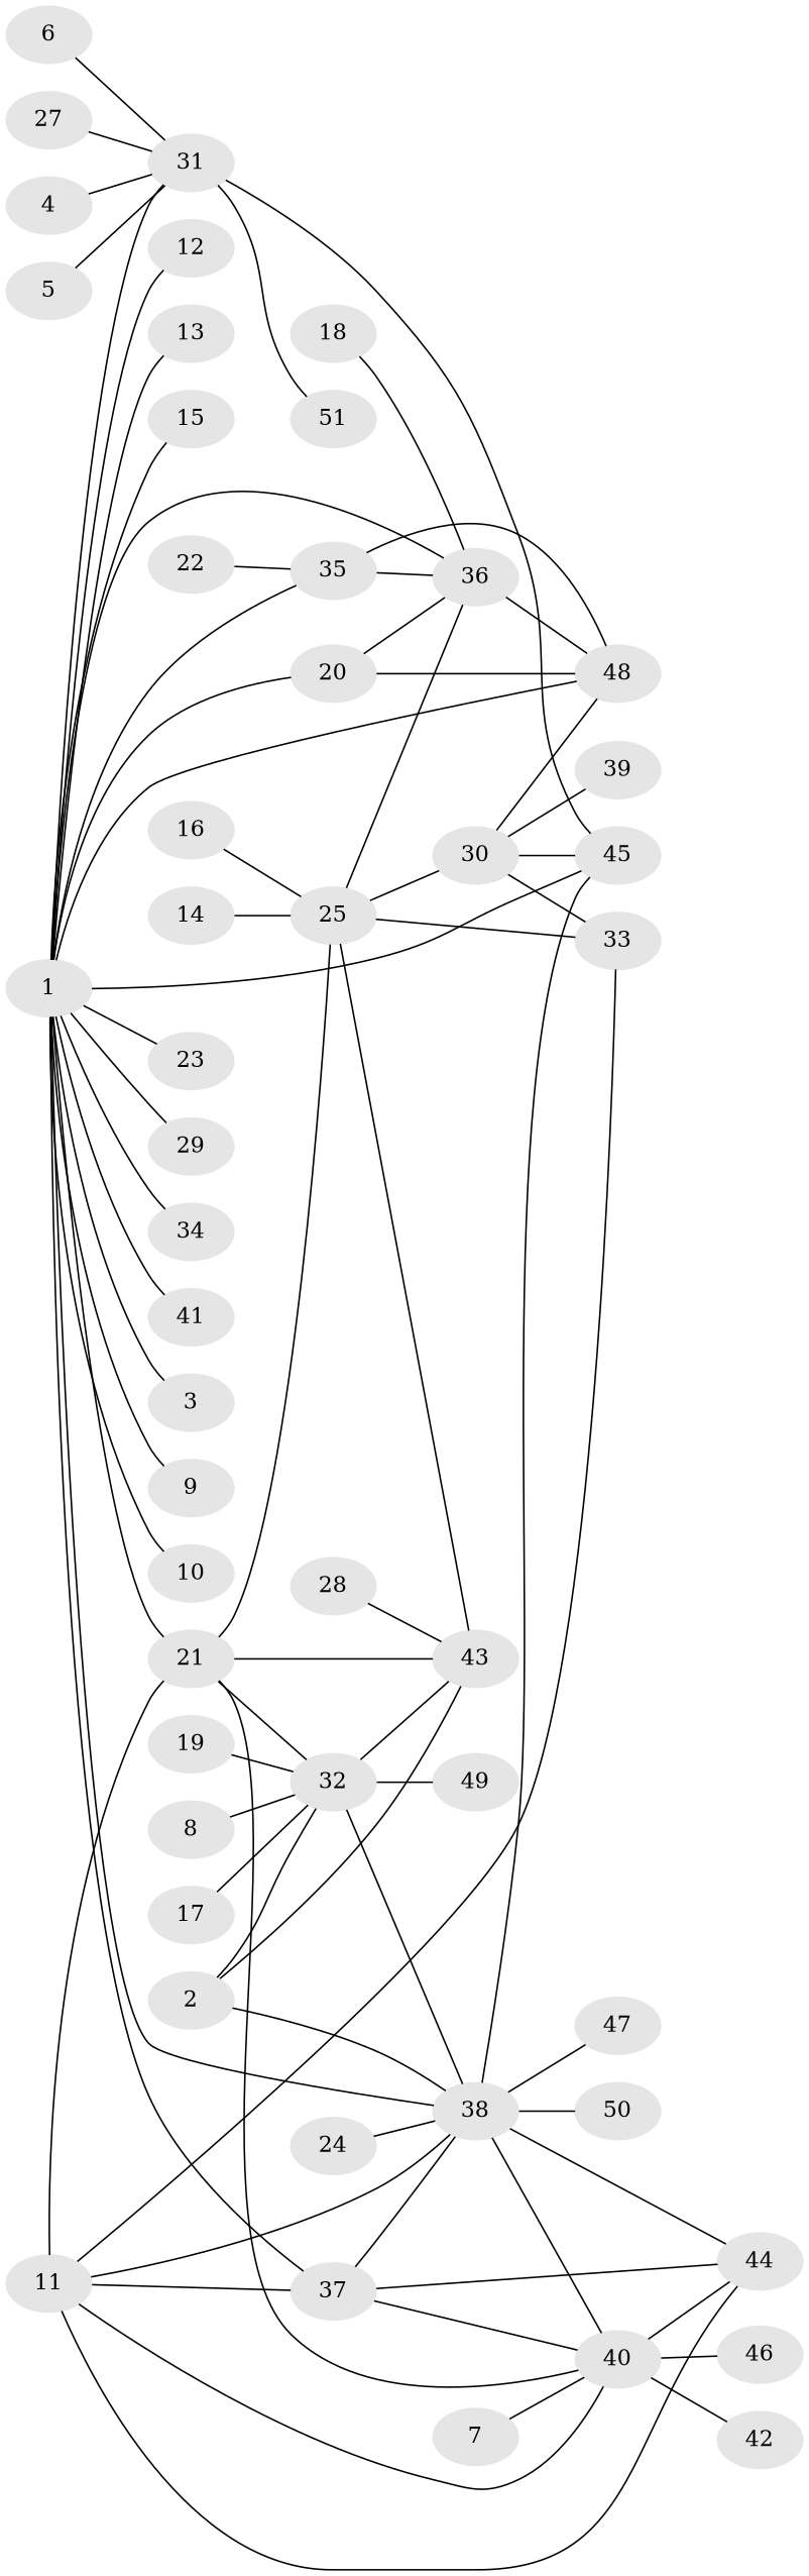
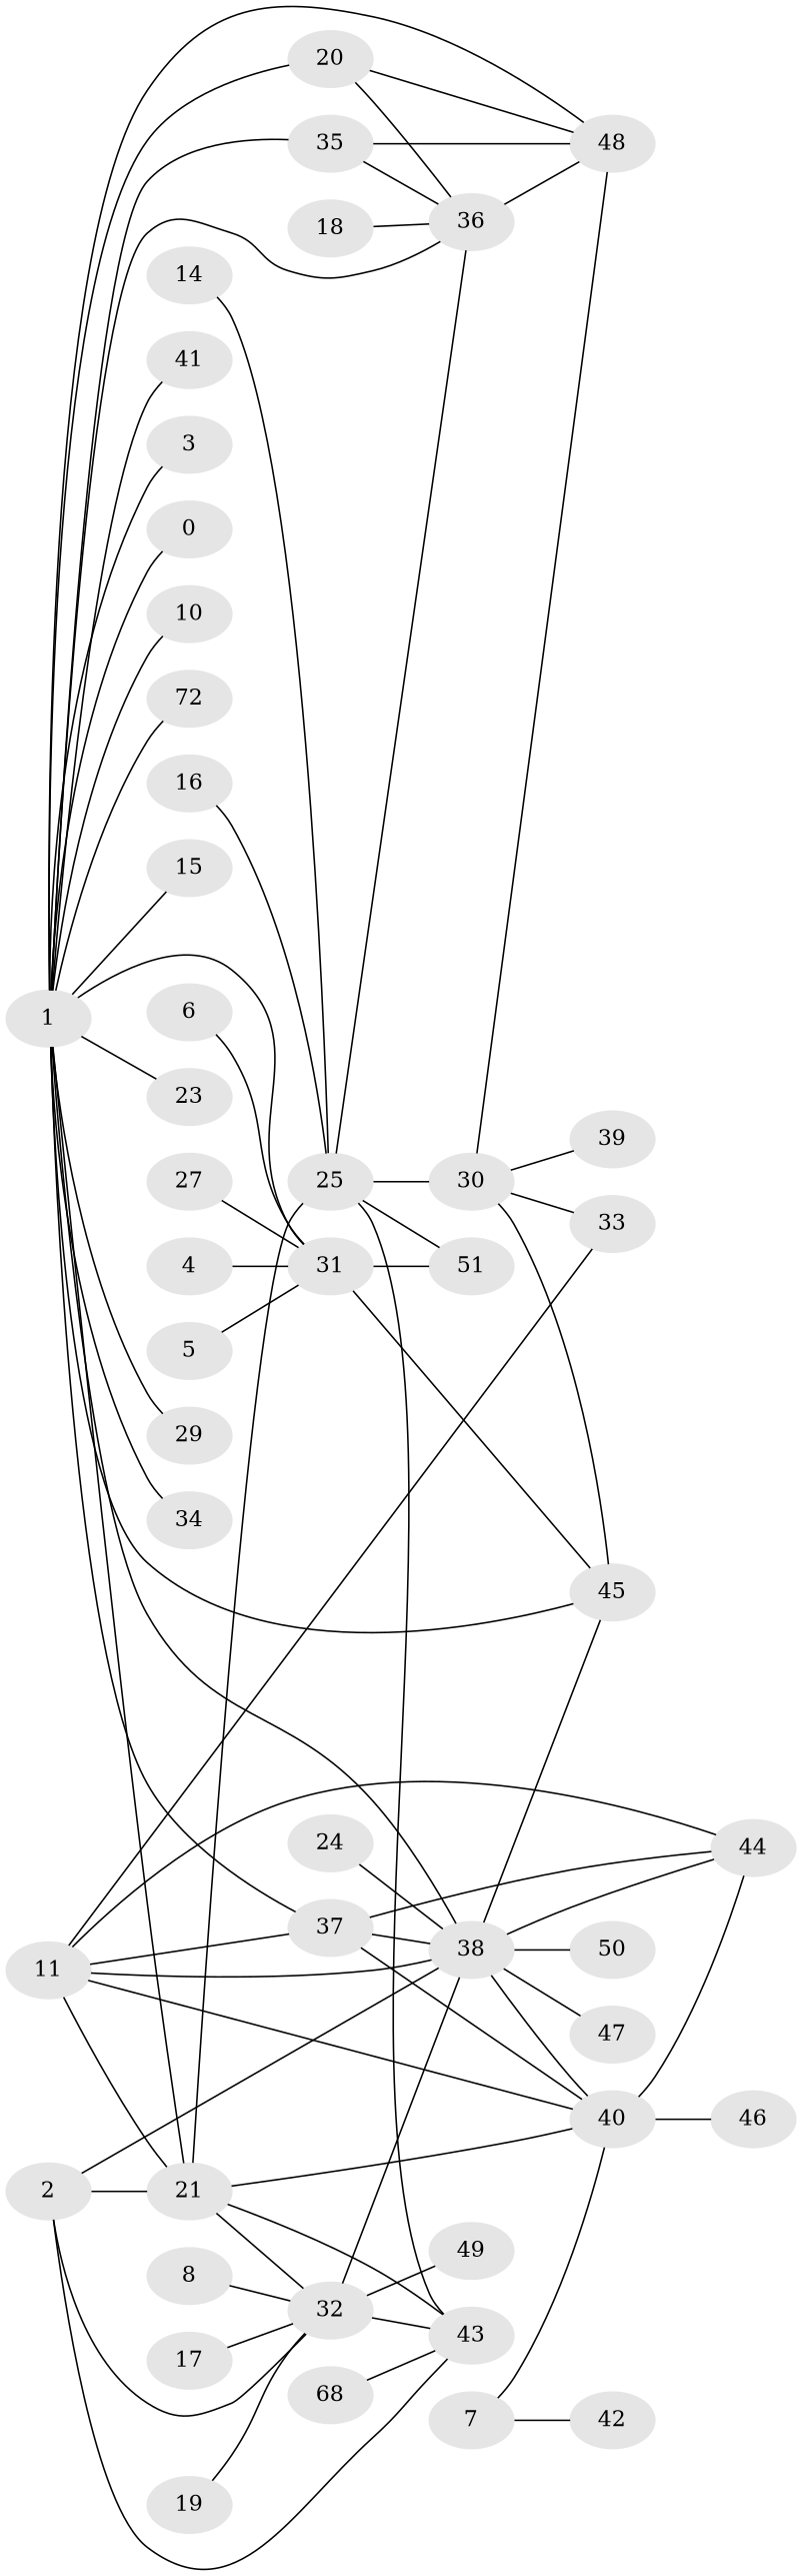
  graph {
    rankdir=LR
    node [color=gray90 style=filled]
    edge [weight=1.0]
    1
    3
-   9
+   9 [label=0]
    10
-   12
-   13
+   12 [label=72]
    15
    20
    21
    23
    29
    31
    34
    35
    36
    37
    38
    41
    45
    48
    32
    43
    40
    25
    51
    44
    47
    50
    2
    49
    4
    5
    6
    7
    42
    46
    8
    11
    33
    14
    30
    16
    17
    18
    19
-   22
    24
    39
    27
-   28
+   28 [label=68]
    1 -- 3
    1 -- 9
    1 -- 10
    1 -- 12
-   1 -- 13
    1 -- 15
    1 -- 20
    1 -- 21 [weight=3.0]
    1 -- 23
    1 -- 29
    1 -- 31 [weight=2.0]
    1 -- 34
    1 -- 35
    1 -- 36
    1 -- 37
    1 -- 38
    1 -- 41
    1 -- 45 [weight=4.0]
    1 -- 48
    20 -- 36
    20 -- 48
    21 -- 32 [weight=2.0]
    21 -- 43 [weight=2.0]
    21 -- 40
    21 -- 25
    31 -- 45 [weight=2.0]
    31 -- 51
    35 -- 36
    35 -- 48
    36 -- 48
    37 -- 38
    37 -- 40
    37 -- 44
    38 -- 45
    38 -- 40
    38 -- 44
    38 -- 47
    38 -- 50
    32 -- 38
    32 -- 43
    32 -- 49
    40 -- 44
-   40 -- 42
+   7 -- 42
    40 -- 46
    25 -- 36
    25 -- 43
-   25 -- 33 [weight=4.0]
+   25 -- 51 [weight=4.0]
    25 -- 30 [weight=2.0]
+   2 -- 21 [weight=2.0]
    2 -- 38
    2 -- 32
    2 -- 43
    4 -- 31
    5 -- 31
    6 -- 31
    7 -- 40
    8 -- 32
    11 -- 21
    11 -- 37
    11 -- 38
    11 -- 40
    11 -- 44
    11 -- 33
    14 -- 25
    30 -- 45 [weight=2.0]
    30 -- 48
    30 -- 33 [weight=2.0]
    30 -- 39
    16 -- 25
    17 -- 32
    18 -- 36
    19 -- 32
-   22 -- 35
    24 -- 38
    27 -- 31
    28 -- 43
  }
